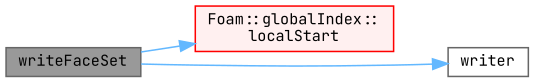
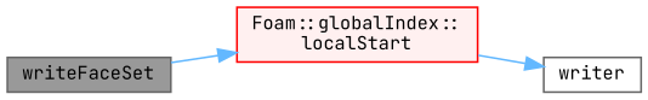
  digraph {
    fontname="JetBrains Mono"
    rankdir=LR
    node [fontname="JetBrains Mono" fontsize=10 shape=box style=filled]
    edge [color=steelblue1 fontname="JetBrains Mono" fontsize=10 labelfontname=Helvetica labelfontsize=10 style=solid]
    n1 [color=gray40 fillcolor=grey60 fontcolor=black height=0.2 label=writeFaceSet width=0.4]
    n2 [color=red fillcolor="#FFF0F0" height=0.2 label="Foam::globalIndex::\llocalStart" width=0.4]
    n3 [color=grey40 fillcolor=white height=0.2 label=writer width=0.4]
    n1 -> n2
-   n1 -> n3
+   n2 -> n3
  }
